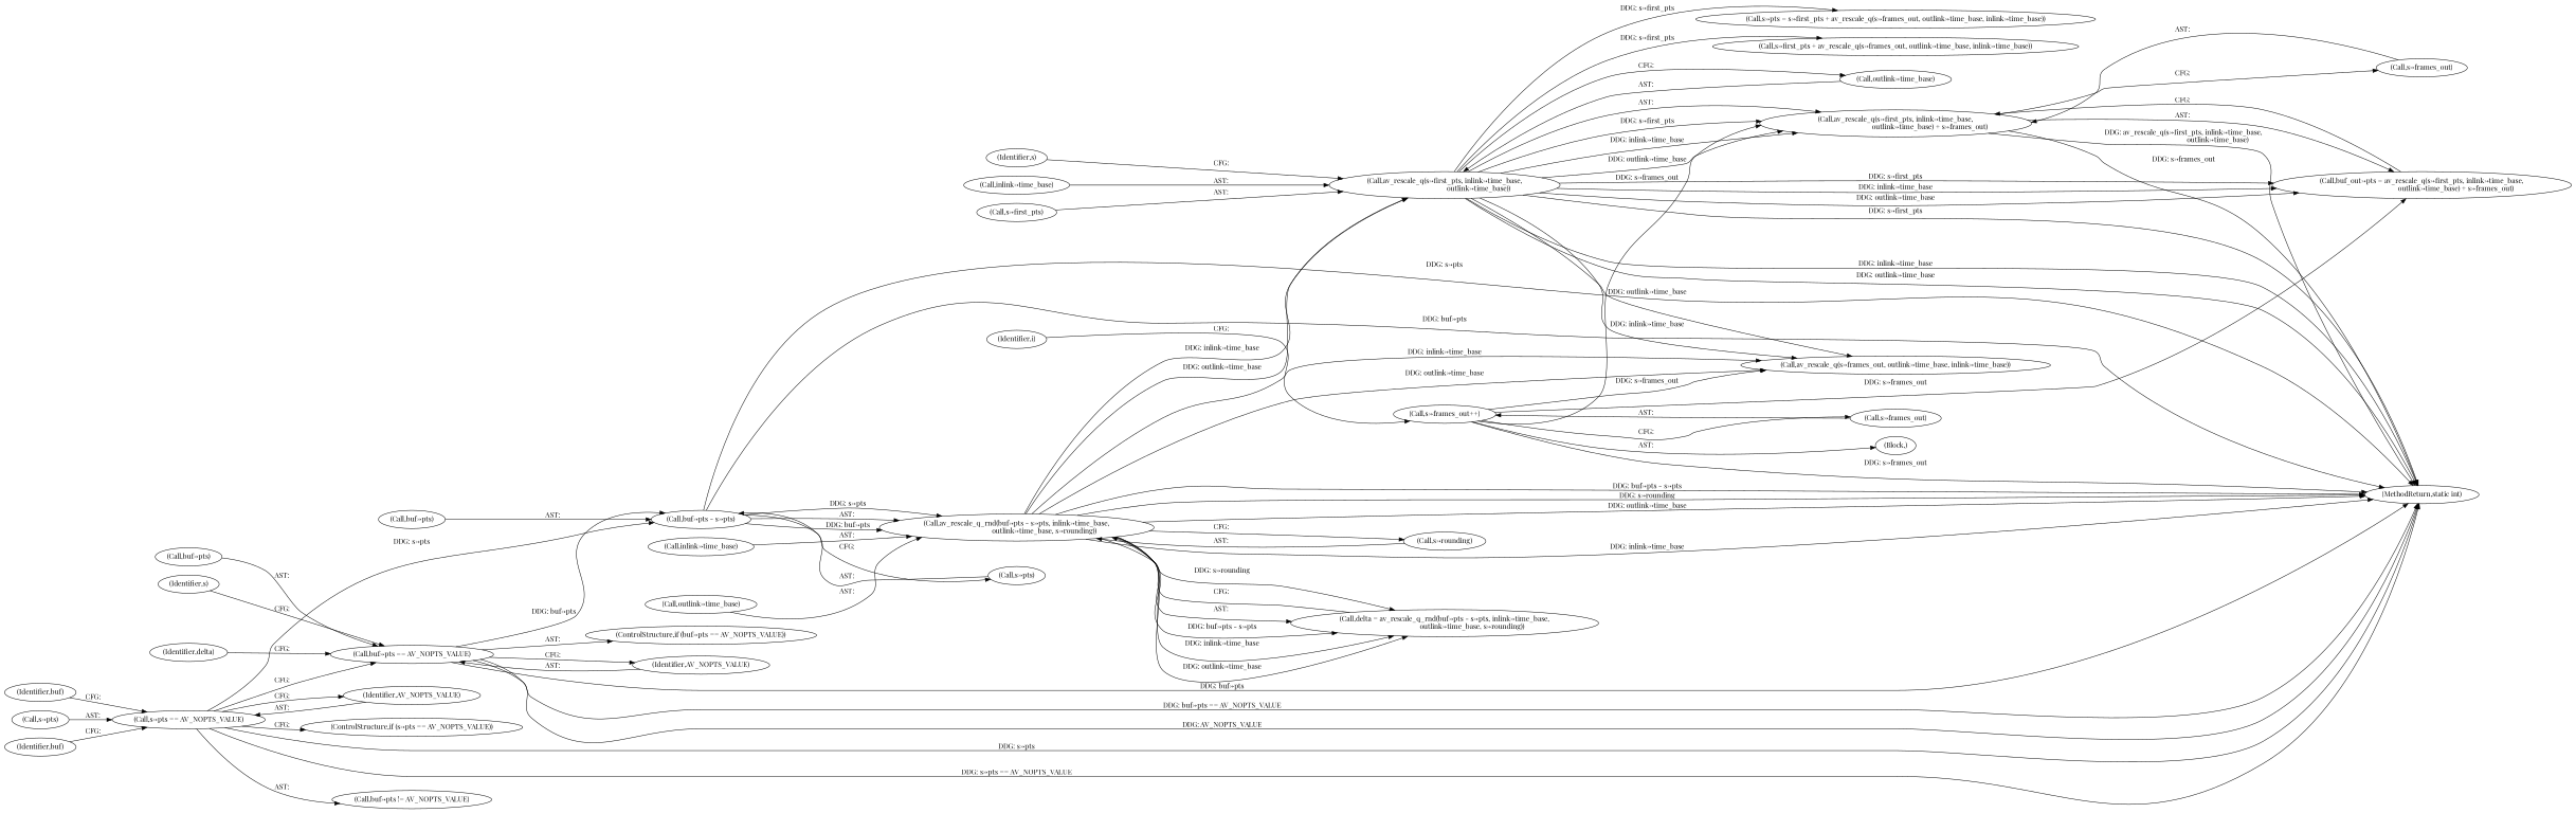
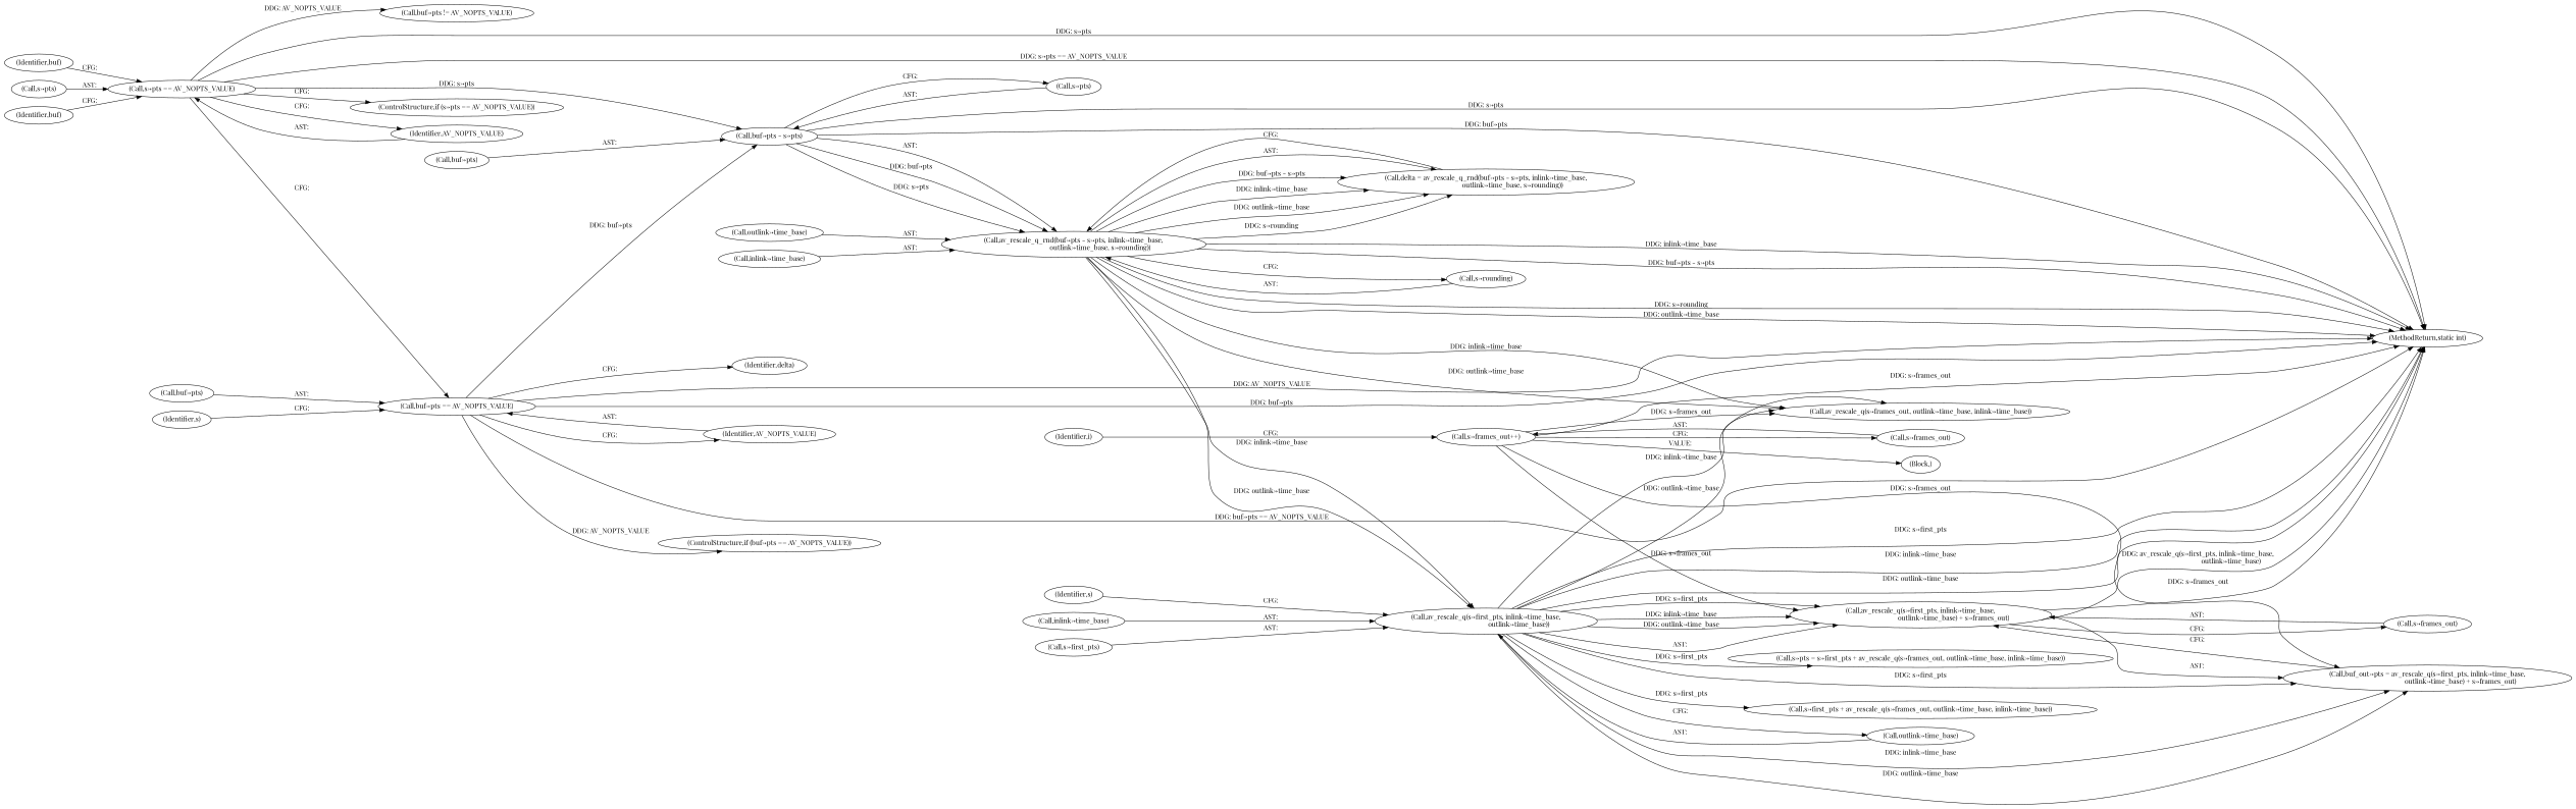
  digraph {
    fontname="Playfair Display"
    rankdir=LR
    node [fontname="Playfair Display"]
    edge [fontname="Playfair Display"]
    n1 [label="(Call,av_rescale_q(s->first_pts, inlink->time_base,\n                                    outlink->time_base) + s->frames_out)"]
    n2 [label="(Call,s->frames_out)"]
    n3 [label="(MethodReturn,static int)"]
    n4 [label="(Call,buf_out->pts = av_rescale_q(s->first_pts, inlink->time_base,\n                                    outlink->time_base) + s->frames_out)"]
    n5 [label="(Call,av_rescale_q(s->first_pts, inlink->time_base,\n                                    outlink->time_base))"]
    n6 [label="(Call,s->pts = s->first_pts + av_rescale_q(s->frames_out, outlink->time_base, inlink->time_base))"]
    n7 [label="(Call,s->first_pts + av_rescale_q(s->frames_out, outlink->time_base, inlink->time_base))"]
    n8 [label="(Call,av_rescale_q(s->frames_out, outlink->time_base, inlink->time_base))"]
    n9 [label="(Call,outlink->time_base)"]
    n10 [label="(Call,av_rescale_q_rnd(buf->pts - s->pts, inlink->time_base,\n                             outlink->time_base, s->rounding))"]
    n11 [label="(Call,s->rounding)"]
    n12 [label="(Call,delta = av_rescale_q_rnd(buf->pts - s->pts, inlink->time_base,\n                             outlink->time_base, s->rounding))"]
    n13 [label="(Call,buf->pts - s->pts)"]
    n14 [label="(Call,s->pts)"]
    n15 [label="(Call,buf->pts == AV_NOPTS_VALUE)"]
    n16 [label="(ControlStructure,if (buf->pts == AV_NOPTS_VALUE))"]
    n17 [label="(Identifier,AV_NOPTS_VALUE)"]
    n18 [label="(Call,s->pts == AV_NOPTS_VALUE)"]
    n19 [label="(Call,buf->pts != AV_NOPTS_VALUE)"]
    n20 [label="(Identifier,AV_NOPTS_VALUE)"]
    n21 [label="(ControlStructure,if (s->pts == AV_NOPTS_VALUE))"]
    n22 [label="(Call,s->frames_out++)"]
    n23 [label="(Block,)"]
    n24 [label="(Call,s->frames_out)"]
    n25 [label="(Call,buf->pts)"]
    n26 [label="(Identifier,s)"]
    n27 [label="(Call,buf->pts)"]
    n28 [label="(Call,inlink->time_base)"]
    n29 [label="(Identifier,s)"]
    n30 [label="(Call,inlink->time_base)"]
    n31 [label="(Identifier,buf)"]
    n32 [label="(Call,s->pts)"]
    n33 [label="(Identifier,delta)"]
    n34 [label="(Call,s->first_pts)"]
    n35 [label="(Call,outlink->time_base)"]
    n36 [label="(Identifier,buf)"]
    n37 [label="(Identifier,i)"]
    n1 -> n2 [label="CFG: "]
    n1 -> n3 [label="DDG: av_rescale_q(s->first_pts, inlink->time_base,\n                                    outlink->time_base)"]
    n1 -> n3 [label="DDG: s->frames_out"]
    n1 -> n4 [label="AST: "]
    n2 -> n1 [label="AST: "]
    n4 -> n1 [label="CFG: "]
    n5 -> n1 [label="AST: "]
    n5 -> n1 [label="DDG: s->first_pts"]
    n5 -> n1 [label="DDG: inlink->time_base"]
    n5 -> n1 [label="DDG: outlink->time_base"]
    n5 -> n3 [label="DDG: s->first_pts"]
    n5 -> n3 [label="DDG: inlink->time_base"]
    n5 -> n3 [label="DDG: outlink->time_base"]
    n5 -> n4 [label="DDG: s->first_pts"]
    n5 -> n4 [label="DDG: inlink->time_base"]
    n5 -> n4 [label="DDG: outlink->time_base"]
    n5 -> n6 [label="DDG: s->first_pts"]
    n5 -> n7 [label="DDG: s->first_pts"]
    n5 -> n8 [label="DDG: outlink->time_base"]
    n5 -> n8 [label="DDG: inlink->time_base"]
    n5 -> n9 [label="CFG: "]
    n9 -> n5 [label="AST: "]
    n10 -> n3 [label="DDG: buf->pts - s->pts"]
    n10 -> n3 [label="DDG: s->rounding"]
    n10 -> n3 [label="DDG: outlink->time_base"]
    n10 -> n3 [label="DDG: inlink->time_base"]
    n10 -> n5 [label="DDG: inlink->time_base"]
    n10 -> n5 [label="DDG: outlink->time_base"]
    n10 -> n8 [label="DDG: outlink->time_base"]
    n10 -> n8 [label="DDG: inlink->time_base"]
    n10 -> n11 [label="CFG: "]
    n10 -> n12 [label="AST: "]
    n10 -> n12 [label="DDG: buf->pts - s->pts"]
    n10 -> n12 [label="DDG: inlink->time_base"]
    n10 -> n12 [label="DDG: outlink->time_base"]
    n10 -> n12 [label="DDG: s->rounding"]
    n11 -> n10 [label="AST: "]
    n12 -> n10 [label="CFG: "]
    n13 -> n3 [label="DDG: s->pts"]
    n13 -> n3 [label="DDG: buf->pts"]
    n13 -> n10 [label="AST: "]
    n13 -> n10 [label="DDG: buf->pts"]
    n13 -> n10 [label="DDG: s->pts"]
    n13 -> n14 [label="CFG: "]
    n14 -> n13 [label="AST: "]
    n15 -> n3 [label="DDG: buf->pts == AV_NOPTS_VALUE"]
    n15 -> n3 [label="DDG: AV_NOPTS_VALUE"]
    n15 -> n3 [label="DDG: buf->pts"]
    n15 -> n13 [label="DDG: buf->pts"]
-   n15 -> n16 [label="AST: "]
+   n15 -> n16 [label="DDG: AV_NOPTS_VALUE"]
    n15 -> n17 [label="CFG: "]
    n17 -> n15 [label="AST: "]
    n18 -> n3 [label="DDG: s->pts"]
    n18 -> n3 [label="DDG: s->pts == AV_NOPTS_VALUE"]
    n18 -> n13 [label="DDG: s->pts"]
    n18 -> n15 [label="CFG: "]
-   n18 -> n19 [label="AST: "]
+   n18 -> n19 [label="DDG: AV_NOPTS_VALUE"]
    n18 -> n20 [label="CFG: "]
    n18 -> n21 [label="CFG: "]
    n20 -> n18 [label="AST: "]
    n22 -> n1 [label="DDG: s->frames_out"]
    n22 -> n3 [label="DDG: s->frames_out"]
    n22 -> n4 [label="DDG: s->frames_out"]
    n22 -> n8 [label="DDG: s->frames_out"]
-   n22 -> n23 [label="AST: "]
+   n22 -> n23 [label="VALUE: "]
    n22 -> n24 [label="CFG: "]
    n24 -> n22 [label="AST: "]
    n25 -> n13 [label="AST: "]
    n26 -> n5 [label="CFG: "]
    n27 -> n15 [label="AST: "]
    n28 -> n5 [label="AST: "]
    n29 -> n15 [label="CFG: "]
    n30 -> n10 [label="AST: "]
    n31 -> n18 [label="CFG: "]
    n32 -> n18 [label="AST: "]
-   n33 -> n15 [label="CFG: "]
+   n15 -> n33 [label="CFG: "]
    n34 -> n5 [label="AST: "]
    n35 -> n10 [label="AST: "]
    n36 -> n18 [label="CFG: "]
    n37 -> n22 [label="CFG: "]
  }
